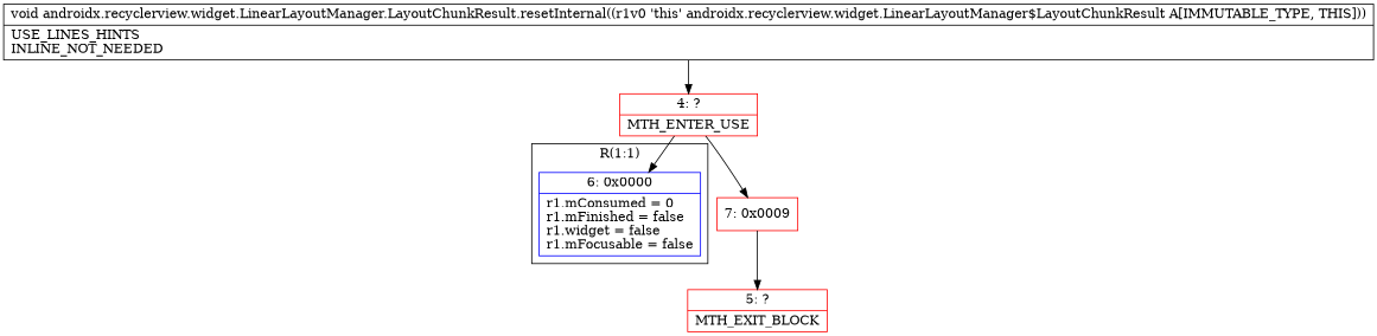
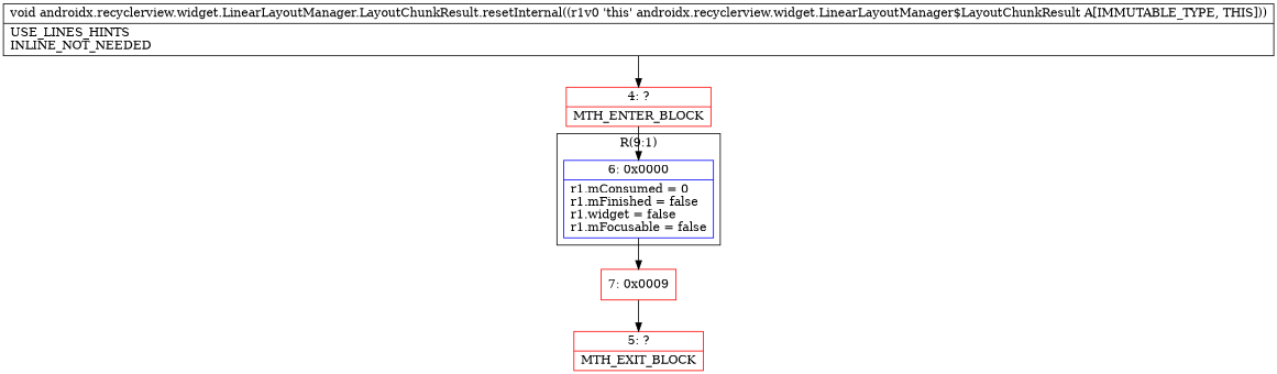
  digraph {
    node [color=red shape=record]
    n1 [color=blue label="{6\:\ 0x0000|r1.mConsumed = 0\lr1.mFinished = false\lr1.widget = false\lr1.mFocusable = false\l}"]
    n2 [label="{7\:\ 0x0009}"]
    n3 [label="{5\:\ ?|MTH_EXIT_BLOCK\l}"]
-   n4 [label="{4\:\ ?|MTH_ENTER_USE\l}"]
+   n4 [label="{4\:\ ?|MTH_ENTER_BLOCK\l}"]
    n5 [label="{void androidx.recyclerview.widget.LinearLayoutManager.LayoutChunkResult.resetInternal((r1v0 'this' androidx.recyclerview.widget.LinearLayoutManager$LayoutChunkResult A[IMMUTABLE_TYPE, THIS]))  | USE_LINES_HINTS\lINLINE_NOT_NEEDED\l}" color=""]
    subgraph cluster_1 {
-     label="R(1:1)"
+     label="R(9:1)"
      n1
    }
-   n4 -> n2
+   n1 -> n2
    n2 -> n3
    n4 -> n1
    n5 -> n4
  }
